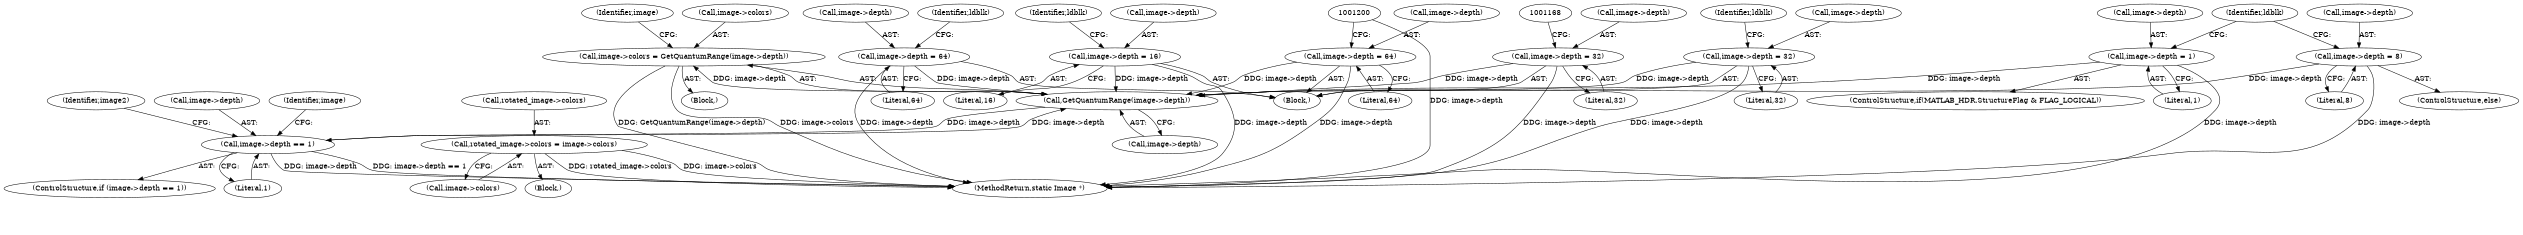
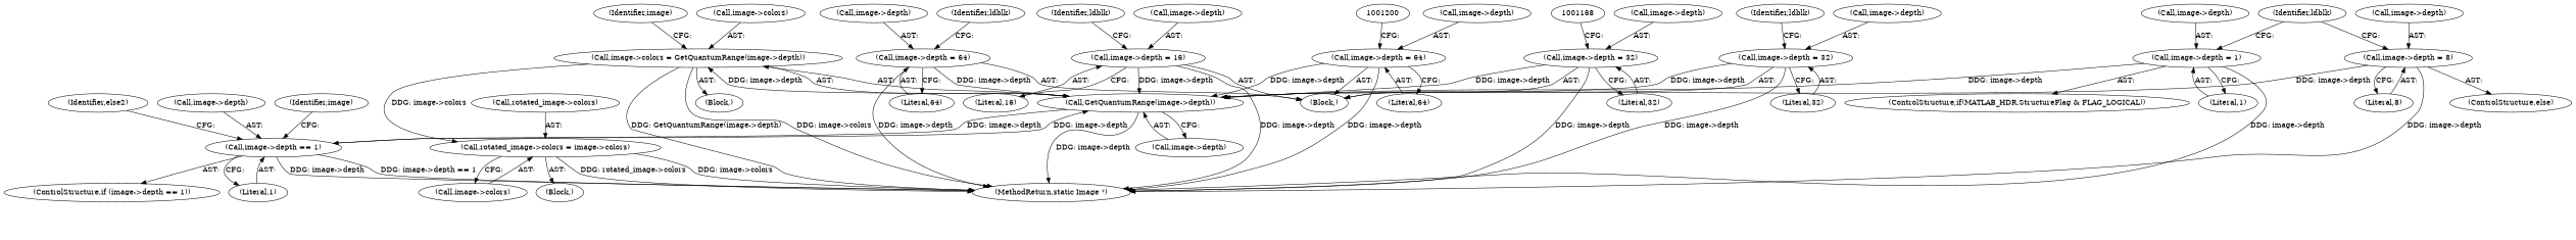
  digraph {
    n1 [label="(Call,image->colors = GetQuantumRange(image->depth))"]
    n2 [label="(Call,GetQuantumRange(image->depth))"]
    n3 [label="(Call,rotated_image->colors = image->colors)"]
    n4 [label="(MethodReturn,static Image *)"]
    n5 [label="(Block,)"]
    n6 [label="(Call,image->depth == 1)"]
    n7 [label="(Call,image->depth)"]
    n8 [label="(Block,)"]
    n9 [label="(Call,image->colors)"]
    n10 [label="(Literal,1)"]
    n11 [label="(ControlStructure,if (image->depth == 1))"]
    n12 [label="(Call,image->depth = 32)"]
    n13 [label="(Literal,32)"]
    n14 [label="(Block,)"]
    n15 [label="(Call,image->depth = 8)"]
    n16 [label="(ControlStructure,else)"]
    n17 [label="(Literal,8)"]
    n18 [label="(Call,image->depth = 16)"]
    n19 [label="(Literal,16)"]
    n20 [label="(Call,image->depth = 64)"]
    n21 [label="(Literal,64)"]
    n22 [label="(Call,image->depth = 64)"]
    n23 [label="(Literal,64)"]
    n24 [label="(Call,image->depth = 32)"]
    n25 [label="(Literal,32)"]
    n26 [label="(Call,image->depth = 1)"]
    n27 [label="(ControlStructure,if(MATLAB_HDR.StructureFlag & FLAG_LOGICAL))"]
    n28 [label="(Literal,1)"]
    n29 [label="(Call,image->depth)"]
    n30 [label="(Call,image->depth)"]
    n31 [label="(Call,rotated_image->colors)"]
    n32 [label="(Identifier,image)"]
    n33 [label="(Call,image->depth)"]
    n34 [label="(Call,image->colors)"]
    n35 [label="(Identifier,ldblk)"]
    n36 [label="(Identifier,ldblk)"]
    n37 [label="(Call,image->depth)"]
    n38 [label="(Call,image->depth)"]
-   n39 [label="(Identifier,image2)"]
+   n39 [label="(Identifier,else2)"]
    n40 [label="(Identifier,ldblk)"]
    n41 [label="(Call,image->depth)"]
    n42 [label="(Identifier,ldblk)"]
    n43 [label="(Call,image->depth)"]
    n44 [label="(Call,image->depth)"]
    n45 [label="(Identifier,image)"]
    1001168
    1001200
    n1 -> n2 [label="AST: "]
+   n1 -> n3 [label="DDG: image->colors"]
    n1 -> n4 [label="DDG: GetQuantumRange(image->depth)"]
    n1 -> n4 [label="DDG: image->colors"]
    n1 -> n5 [label="AST: "]
    n2 -> n1 [label="AST: "]
    n2 -> n1 [label="DDG: image->depth"]
-   1001200 -> n4 [label="DDG: image->depth"]
+   n2 -> n4 [label="DDG: image->depth"]
    n2 -> n6 [label="DDG: image->depth"]
    n2 -> n7 [label="CFG: "]
    n3 -> n4 [label="DDG: rotated_image->colors"]
    n3 -> n4 [label="DDG: image->colors"]
    n3 -> n8 [label="AST: "]
    n3 -> n9 [label="CFG: "]
    n6 -> n2 [label="DDG: image->depth"]
    n6 -> n4 [label="DDG: image->depth"]
    n6 -> n4 [label="DDG: image->depth == 1"]
    n6 -> n10 [label="CFG: "]
    n6 -> n11 [label="AST: "]
    n7 -> n2 [label="AST: "]
    n9 -> n3 [label="AST: "]
    n10 -> n6 [label="AST: "]
    n12 -> n2 [label="DDG: image->depth"]
    n12 -> n4 [label="DDG: image->depth"]
    n12 -> n13 [label="CFG: "]
    n12 -> n14 [label="AST: "]
    n13 -> n12 [label="AST: "]
    n15 -> n2 [label="DDG: image->depth"]
    n15 -> n4 [label="DDG: image->depth"]
    n15 -> n16 [label="AST: "]
    n15 -> n17 [label="CFG: "]
    n17 -> n15 [label="AST: "]
    n18 -> n2 [label="DDG: image->depth"]
    n18 -> n4 [label="DDG: image->depth"]
    n18 -> n14 [label="AST: "]
    n18 -> n19 [label="CFG: "]
    n19 -> n18 [label="AST: "]
    n20 -> n2 [label="DDG: image->depth"]
    n20 -> n4 [label="DDG: image->depth"]
    n20 -> n14 [label="AST: "]
    n20 -> n21 [label="CFG: "]
    n21 -> n20 [label="AST: "]
    n22 -> n2 [label="DDG: image->depth"]
    n22 -> n4 [label="DDG: image->depth"]
    n22 -> n14 [label="AST: "]
    n22 -> n23 [label="CFG: "]
    n23 -> n22 [label="AST: "]
    n24 -> n2 [label="DDG: image->depth"]
    n24 -> n4 [label="DDG: image->depth"]
    n24 -> n14 [label="AST: "]
    n24 -> n25 [label="CFG: "]
    n25 -> n24 [label="AST: "]
    n26 -> n2 [label="DDG: image->depth"]
    n26 -> n4 [label="DDG: image->depth"]
    n26 -> n27 [label="AST: "]
    n26 -> n28 [label="CFG: "]
    n28 -> n26 [label="AST: "]
    n29 -> n20 [label="AST: "]
    n30 -> n26 [label="AST: "]
    n31 -> n3 [label="AST: "]
    n32 -> n1 [label="CFG: "]
    n33 -> n24 [label="AST: "]
    n34 -> n1 [label="AST: "]
    n35 -> n15 [label="CFG: "]
    n35 -> n26 [label="CFG: "]
    n36 -> n18 [label="CFG: "]
    n37 -> n18 [label="AST: "]
    n38 -> n22 [label="AST: "]
    n39 -> n6 [label="CFG: "]
    n40 -> n20 [label="CFG: "]
    n41 -> n6 [label="AST: "]
    n42 -> n24 [label="CFG: "]
    n43 -> n12 [label="AST: "]
    n44 -> n15 [label="AST: "]
    n45 -> n6 [label="CFG: "]
    1001168 -> n12 [label="CFG: "]
    1001200 -> n22 [label="CFG: "]
  }
